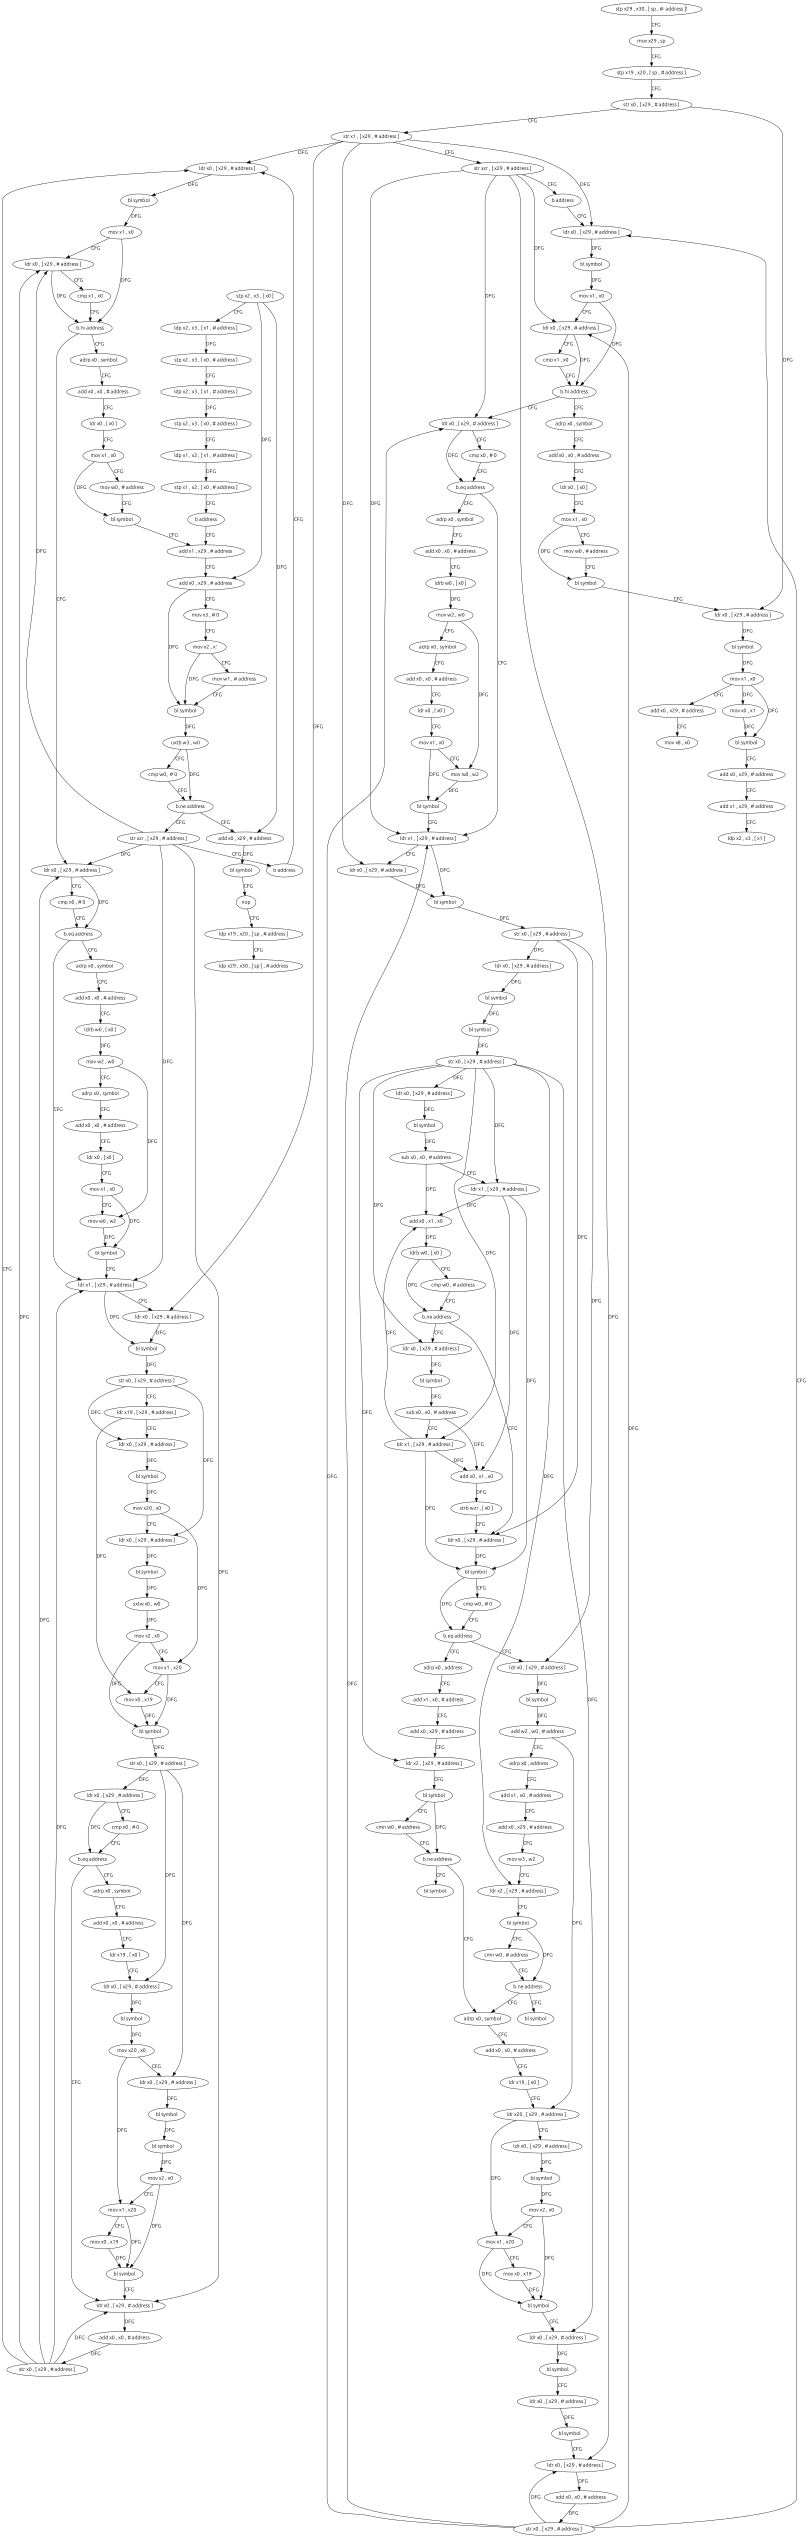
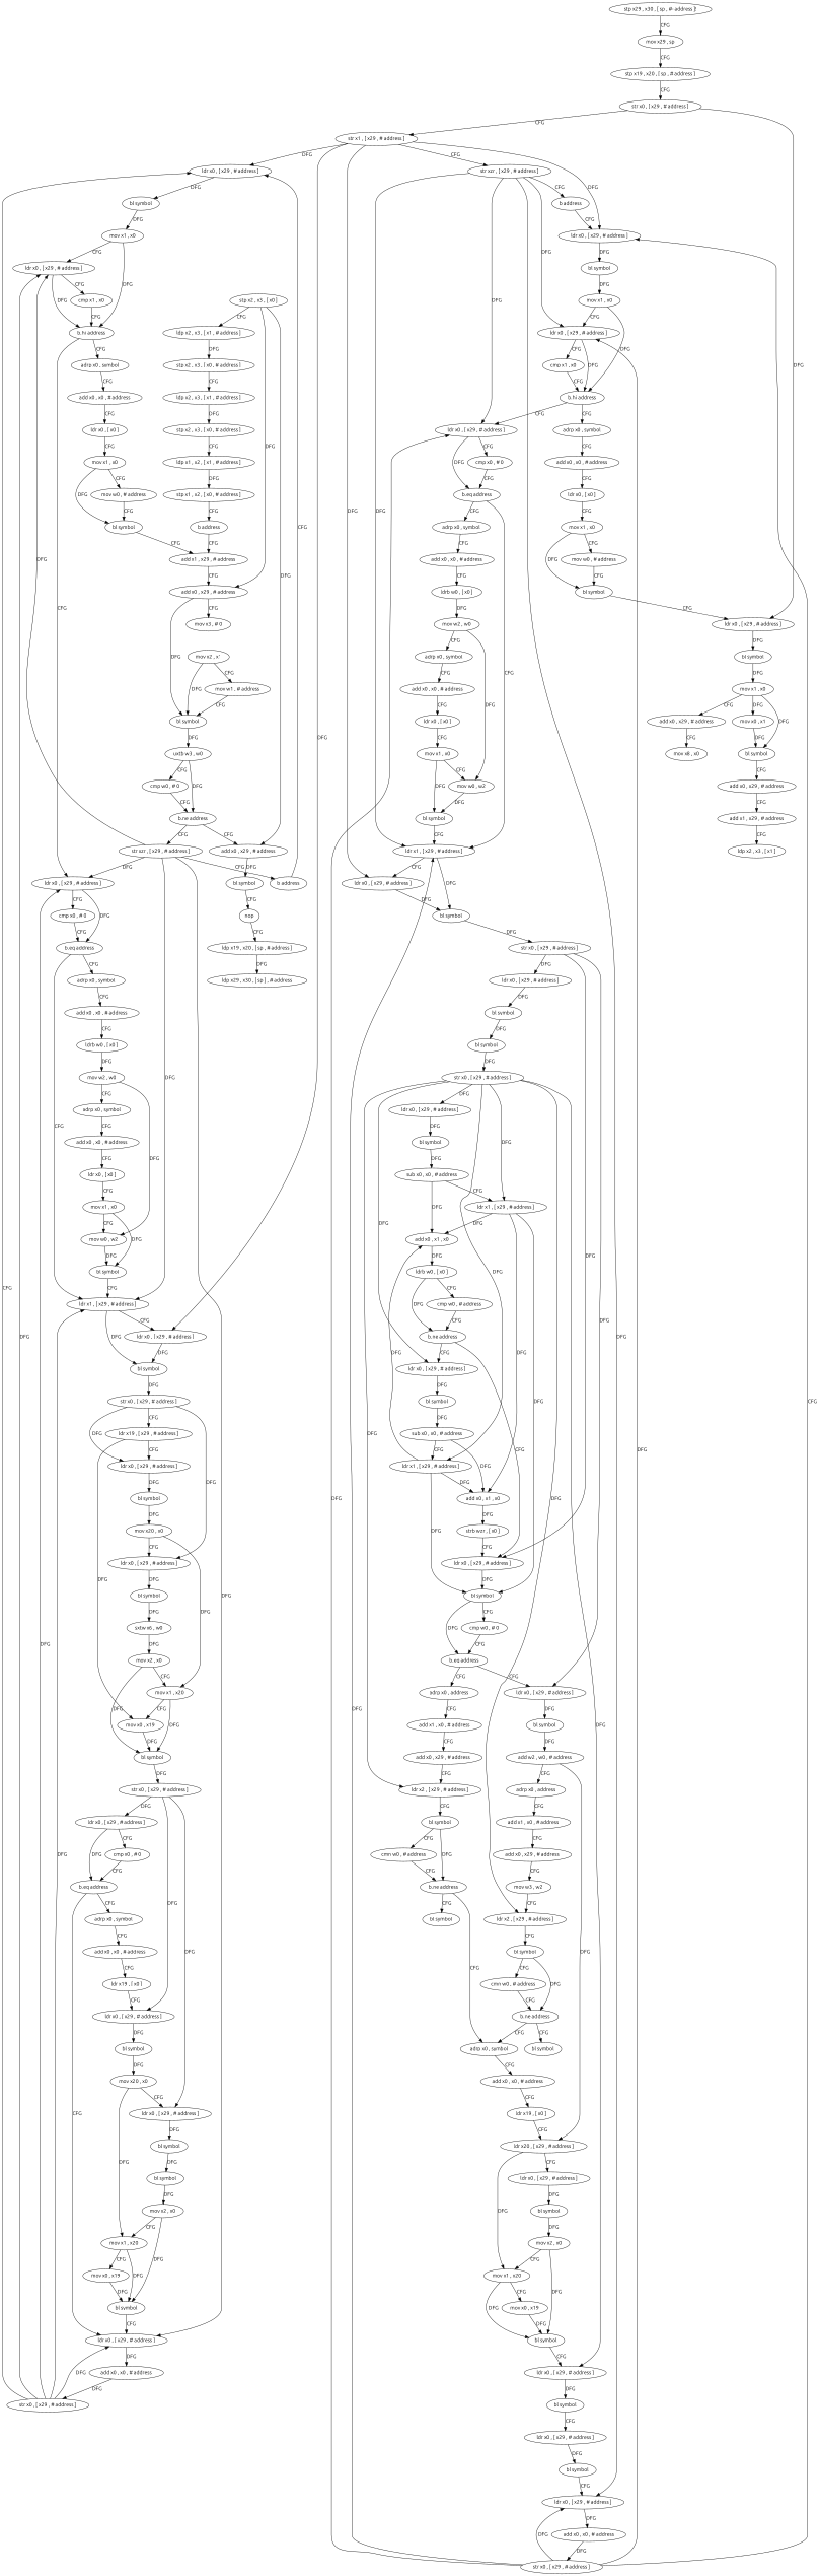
  digraph {
    fontname=Ubuntu
    node [fontname=Ubuntu]
    edge [fontname=Ubuntu]
    n1 [label="stp x29 , x30 , [ sp , #- address ]!"]
    n2 [label="mov x29 , sp"]
    n3 [label="stp x19 , x20 , [ sp , # address ]"]
    n4 [label="str x0 , [ x29 , # address ]"]
    n5 [label="str x1 , [ x29 , # address ]"]
    n6 [label="ldr x0 , [ x29 , # address ]"]
    n7 [label="str xzr , [ x29 , # address ]"]
    n8 [label="ldr x0 , [ x29 , # address ]"]
    n9 [label="ldr x0 , [ x29 , # address ]"]
    n10 [label="ldr x0 , [ x29 , # address ]"]
    n11 [label="ldr x0 , [ x29 , # address ]"]
    n12 [label="bl symbol"]
    n13 [label="b address"]
    n14 [label="ldr x0 , [ x29 , # address ]"]
    n15 [label="ldr x0 , [ x29 , # address ]"]
    n16 [label="ldr x1 , [ x29 , # address ]"]
    n17 [label="ldr x0 , [ x29 , # address ]"]
    n18 [label="bl symbol"]
    n19 [label="bl symbol"]
    n20 [label="bl symbol"]
    n21 [label="bl symbol"]
    n22 [label="b.hi address"]
    n23 [label="cmp x1 , x0"]
    n24 [label="cmp x0 , # 0"]
    n25 [label="b.eq address"]
    n26 [label="add x0 , x0 , # address"]
    n27 [label="mov x1 , x0"]
    n28 [label="adrp x0 , symbol"]
    n29 [label="add x0 , x0 , # address"]
    n30 [label="adrp x0 , symbol"]
    n31 [label="ldr x0 , [ x0 ]"]
    n32 [label="add x0 , x0 , # address"]
    n33 [label="str x0 , [ x29 , # address ]"]
    n34 [label="ldrb w0 , [ x0 ]"]
    n35 [label="mov x1 , x0"]
    n36 [label="mov w0 , # address"]
    n37 [label="bl symbol"]
    n38 [label="mov x1 , x0"]
    n39 [label="add x0 , x29 , # address"]
    n40 [label="mov x0 , x1"]
    n41 [label="bl symbol"]
    n42 [label="mov x8 , x0"]
    n43 [label="add x0 , x29 , # address"]
    n44 [label="add x1 , x29 , # address"]
    n45 [label="ldp x2 , x3 , [ x1 ]"]
    n46 [label="stp x2 , x3 , [ x0 ]"]
    n47 [label="ldp x2 , x3 , [ x1 , # address ]"]
    n48 [label="add x0 , x29 , # address"]
    n49 [label="add x0 , x29 , # address"]
    n50 [label="stp x2 , x3 , [ x0 , # address ]"]
    n51 [label="mov x3 , # 0"]
    n52 [label="bl symbol"]
    n53 [label="bl symbol"]
    n54 [label="ldp x2 , x3 , [ x1 , # address ]"]
    n55 [label="stp x2 , x3 , [ x0 , # address ]"]
    n56 [label="ldp x1 , x2 , [ x1 , # address ]"]
    n57 [label="stp x1 , x2 , [ x0 , # address ]"]
    n58 [label="b address"]
    n59 [label="add x1 , x29 , # address"]
    n60 [label="ldr x0 , [ x29 , # address ]"]
    n61 [label="ldr x0 , [ x29 , # address ]"]
    n62 [label="ldr x0 , [ x29 , # address ]"]
    n63 [label="bl symbol"]
    n64 [label="bl symbol"]
    n65 [label="bl symbol"]
    n66 [label="bl symbol"]
    n67 [label="str x0 , [ x29 , # address ]"]
    n68 [label="ldr x0 , [ x29 , # address ]"]
    n69 [label="ldr x1 , [ x29 , # address ]"]
    n70 [label="ldr x0 , [ x29 , # address ]"]
    n71 [label="ldr x1 , [ x29 , # address ]"]
    n72 [label="ldr x2 , [ x29 , # address ]"]
    n73 [label="ldr x2 , [ x29 , # address ]"]
    n74 [label="ldr x0 , [ x29 , # address ]"]
    n75 [label="bl symbol"]
    n76 [label="add x0 , x1 , x0"]
    n77 [label="add x0 , x1 , x0"]
    n78 [label="bl symbol"]
    n79 [label="bl symbol"]
    n80 [label="bl symbol"]
    n81 [label="bl symbol"]
    n82 [label="sub x0 , x0 , # address"]
    n83 [label="ldrb w0 , [ x0 ]"]
    n84 [label="cmp w0 , # 0"]
    n85 [label="b.eq address"]
    n86 [label="strb wzr , [ x0 ]"]
    n87 [label="cmp w0 , # address"]
    n88 [label="b.ne address"]
    n89 [label="sub x0 , x0 , # address"]
    n90 [label="mov w2 , w0"]
    n91 [label="adrp x0 , symbol"]
    n92 [label="mov w0 , w2"]
    n93 [label="add x0 , x0 , # address"]
    n94 [label="bl symbol"]
    n95 [label="ldr x0 , [ x0 ]"]
    n96 [label="mov x1 , x0"]
    n97 [label="mov x2 , x1"]
    n98 [label="uxtb w3 , w0"]
    n99 [label="mov w1 , # address"]
    n100 [label="cmp w0 , # 0"]
    n101 [label="b.ne address"]
    n102 [label="str xzr , [ x29 , # address ]"]
    n103 [label="b address"]
    n104 [label="ldr x0 , [ x29 , # address ]"]
    n105 [label="ldr x0 , [ x29 , # address ]"]
    n106 [label="ldr x1 , [ x29 , # address ]"]
    n107 [label="ldr x0 , [ x29 , # address ]"]
    n108 [label="b.hi address"]
    n109 [label="cmp x1 , x0"]
    n110 [label="cmp x0 , # 0"]
    n111 [label="b.eq address"]
    n112 [label="add x0 , x0 , # address"]
    n113 [label=nop]
    n114 [label="adrp x0 , address"]
    n115 [label="add x1 , x0 , # address"]
    n116 [label="add x0 , x29 , # address"]
    n117 [label="add w2 , w0 , # address"]
    n118 [label="mov x1 , x0"]
    n119 [label="ldp x19 , x20 , [ sp , # address ]"]
    n120 [label="ldp x29 , x30 , [ sp ] , # address"]
    n121 [label="cmn w0 , # address"]
    n122 [label="b.ne address"]
    n123 [label="adrp x0 , symbol"]
    n124 [label="bl symbol"]
    n125 [label="add x0 , x0 , # address"]
    n126 [label="ldr x19 , [ x0 ]"]
    n127 [label="adrp x0 , address"]
    n128 [label="ldr x20 , [ x29 , # address ]"]
    n129 [label="add x1 , x0 , # address"]
    n130 [label="mov w3 , w2"]
    n131 [label="add x0 , x29 , # address"]
    n132 [label="cmn w0 , # address"]
    n133 [label="b.ne address"]
    n134 [label="bl symbol"]
    n135 [label="adrp x0 , symbol"]
    n136 [label="add x0 , x0 , # address"]
    n137 [label="adrp x0 , symbol"]
    n138 [label="ldr x0 , [ x0 ]"]
    n139 [label="ldr x0 , [ x29 , # address ]"]
    n140 [label="mov x1 , x20"]
    n141 [label="bl symbol"]
    n142 [label="bl symbol"]
    n143 [label="mov x0 , x19"]
    n144 [label="mov x2 , x0"]
    n145 [label="ldr x0 , [ x29 , # address ]"]
    n146 [label="bl symbol"]
    n147 [label="str x0 , [ x29 , # address ]"]
    n148 [label="add x0 , x0 , # address"]
    n149 [label="str x0 , [ x29 , # address ]"]
    n150 [label="ldrb w0 , [ x0 ]"]
    n151 [label="mov x1 , x0"]
    n152 [label="mov w0 , # address"]
    n153 [label="bl symbol"]
    n154 [label="ldr x19 , [ x29 , # address ]"]
    n155 [label="ldr x0 , [ x29 , # address ]"]
    n156 [label="ldr x0 , [ x29 , # address ]"]
    n157 [label="mov x0 , x19"]
    n158 [label="bl symbol"]
    n159 [label="bl symbol"]
    n160 [label="bl symbol"]
    n161 [label="mov x20 , x0"]
    n162 [label="mov x1 , x20"]
-   n163 [label="sxtw x0 , w0"]
+   n163 [label="sxtw x6 , w0"]
    n164 [label="mov x2 , x0"]
    n165 [label="str x0 , [ x29 , # address ]"]
    n166 [label="ldr x0 , [ x29 , # address ]"]
    n167 [label="ldr x0 , [ x29 , # address ]"]
    n168 [label="ldr x0 , [ x29 , # address ]"]
    n169 [label="cmp x0 , # 0"]
    n170 [label="b.eq address"]
    n171 [label="bl symbol"]
    n172 [label="bl symbol"]
    n173 [label="adrp x0 , symbol"]
    n174 [label="add x0 , x0 , # address"]
    n175 [label="str x0 , [ x29 , # address ]"]
    n176 [label="ldr x19 , [ x0 ]"]
    n177 [label="mov w2 , w0"]
    n178 [label="adrp x0 , symbol"]
    n179 [label="mov w0 , w2"]
    n180 [label="add x0 , x0 , # address"]
    n181 [label="bl symbol"]
    n182 [label="ldr x0 , [ x0 ]"]
    n183 [label="mov x1 , x0"]
    n184 [label="mov x20 , x0"]
    n185 [label="mov x1 , x20"]
    n186 [label="bl symbol"]
    n187 [label="mov x0 , x19"]
    n188 [label="bl symbol"]
    n189 [label="mov x2 , x0"]
    n1 -> n2 [label=CFG]
    n2 -> n3 [label=CFG]
    n3 -> n4 [label=CFG]
    n4 -> n5 [label=CFG]
    n4 -> n6 [label=DFG]
    n5 -> n7 [label=CFG]
    n5 -> n8 [label=DFG]
    n5 -> n9 [label=DFG]
    n5 -> n10 [label=DFG]
    n5 -> n11 [label=DFG]
    n6 -> n12 [label=DFG]
    n7 -> n13 [label=CFG]
    n7 -> n14 [label=DFG]
    n7 -> n15 [label=DFG]
    n7 -> n16 [label=DFG]
    n7 -> n17 [label=DFG]
    n8 -> n18 [label=DFG]
    n9 -> n19 [label=DFG]
    n10 -> n20 [label=DFG]
    n11 -> n21 [label=DFG]
    n12 -> n38 [label=DFG]
    n13 -> n8 [label=CFG]
    n14 -> n22 [label=DFG]
    n14 -> n23 [label=CFG]
    n15 -> n24 [label=CFG]
    n15 -> n25 [label=DFG]
    n16 -> n9 [label=CFG]
    n16 -> n19 [label=DFG]
    n17 -> n26 [label=DFG]
    n18 -> n27 [label=DFG]
    n19 -> n33 [label=DFG]
    n20 -> n118 [label=DFG]
    n21 -> n149 [label=DFG]
    n22 -> n15 [label=CFG]
    n22 -> n28 [label=CFG]
    n23 -> n22 [label=CFG]
    n24 -> n25 [label=CFG]
    n25 -> n16 [label=CFG]
    n25 -> n30 [label=CFG]
    n26 -> n147 [label=DFG]
    n27 -> n14 [label=CFG]
    n27 -> n22 [label=DFG]
    n28 -> n29 [label=CFG]
    n29 -> n31 [label=CFG]
    n30 -> n32 [label=CFG]
    n31 -> n35 [label=CFG]
    n32 -> n34 [label=CFG]
    n33 -> n60 [label=DFG]
    n33 -> n61 [label=DFG]
    n33 -> n62 [label=DFG]
    n34 -> n90 [label=DFG]
    n35 -> n36 [label=CFG]
    n35 -> n37 [label=DFG]
    n36 -> n37 [label=CFG]
    n37 -> n6 [label=CFG]
    n38 -> n39 [label=CFG]
    n38 -> n40 [label=DFG]
    n38 -> n41 [label=DFG]
    n39 -> n42 [label=CFG]
    n40 -> n41 [label=DFG]
    n41 -> n43 [label=CFG]
    n43 -> n44 [label=CFG]
    n44 -> n45 [label=CFG]
    n46 -> n47 [label=CFG]
    n46 -> n48 [label=DFG]
    n46 -> n49 [label=DFG]
    n47 -> n50 [label=DFG]
    n48 -> n51 [label=CFG]
    n48 -> n52 [label=DFG]
    n49 -> n53 [label=DFG]
    n50 -> n54 [label=CFG]
-   n51 -> n97 [label=CFG]
    n52 -> n98 [label=DFG]
    n53 -> n113 [label=CFG]
    n54 -> n55 [label=DFG]
    n55 -> n56 [label=CFG]
    n56 -> n57 [label=DFG]
    n57 -> n58 [label=CFG]
    n58 -> n59 [label=CFG]
    n59 -> n48 [label=CFG]
    n60 -> n63 [label=DFG]
    n61 -> n64 [label=DFG]
    n62 -> n65 [label=DFG]
    n63 -> n66 [label=DFG]
    n64 -> n84 [label=CFG]
    n64 -> n85 [label=DFG]
    n65 -> n117 [label=DFG]
    n66 -> n67 [label=DFG]
    n67 -> n68 [label=DFG]
    n67 -> n69 [label=DFG]
    n67 -> n70 [label=DFG]
    n67 -> n71 [label=DFG]
    n67 -> n72 [label=DFG]
    n67 -> n73 [label=DFG]
    n67 -> n74 [label=DFG]
    n68 -> n75 [label=DFG]
    n69 -> n64 [label=DFG]
    n69 -> n76 [label=DFG]
    n69 -> n77 [label=DFG]
    n70 -> n78 [label=DFG]
    n71 -> n64 [label=DFG]
    n71 -> n76 [label=DFG]
    n71 -> n77 [label=DFG]
    n72 -> n79 [label=CFG]
    n73 -> n80 [label=CFG]
    n74 -> n81 [label=DFG]
    n75 -> n82 [label=DFG]
    n76 -> n83 [label=DFG]
    n77 -> n86 [label=DFG]
    n78 -> n89 [label=DFG]
    n79 -> n121 [label=CFG]
    n79 -> n122 [label=DFG]
    n80 -> n132 [label=CFG]
    n80 -> n133 [label=DFG]
    n81 -> n145 [label=CFG]
    n82 -> n69 [label=CFG]
    n82 -> n76 [label=DFG]
    n83 -> n87 [label=CFG]
    n83 -> n88 [label=DFG]
    n84 -> n85 [label=CFG]
    n85 -> n62 [label=CFG]
    n85 -> n114 [label=CFG]
    n86 -> n61 [label=CFG]
    n87 -> n88 [label=CFG]
    n88 -> n61 [label=CFG]
    n88 -> n70 [label=CFG]
    n89 -> n71 [label=CFG]
    n89 -> n77 [label=DFG]
    n90 -> n91 [label=CFG]
    n90 -> n92 [label=DFG]
    n91 -> n93 [label=CFG]
    n92 -> n94 [label=DFG]
    n93 -> n95 [label=CFG]
    n94 -> n16 [label=CFG]
    n95 -> n96 [label=CFG]
    n96 -> n92 [label=CFG]
    n96 -> n94 [label=DFG]
    n97 -> n52 [label=DFG]
    n97 -> n99 [label=CFG]
    n98 -> n100 [label=CFG]
    n98 -> n101 [label=DFG]
    n99 -> n52 [label=CFG]
    n100 -> n101 [label=CFG]
    n101 -> n49 [label=CFG]
    n101 -> n102 [label=CFG]
    n102 -> n103 [label=CFG]
    n102 -> n104 [label=DFG]
    n102 -> n105 [label=DFG]
    n102 -> n106 [label=DFG]
    n102 -> n107 [label=DFG]
    n103 -> n10 [label=CFG]
    n104 -> n108 [label=DFG]
    n104 -> n109 [label=CFG]
    n105 -> n110 [label=CFG]
    n105 -> n111 [label=DFG]
    n106 -> n11 [label=CFG]
    n106 -> n21 [label=DFG]
    n107 -> n112 [label=DFG]
    n108 -> n105 [label=CFG]
    n108 -> n135 [label=CFG]
    n109 -> n108 [label=CFG]
    n110 -> n111 [label=CFG]
    n111 -> n106 [label=CFG]
    n111 -> n137 [label=CFG]
    n112 -> n175 [label=DFG]
    n113 -> n119 [label=CFG]
    n114 -> n115 [label=CFG]
    n115 -> n116 [label=CFG]
    n116 -> n72 [label=CFG]
    n117 -> n127 [label=CFG]
    n117 -> n128 [label=DFG]
    n118 -> n104 [label=CFG]
    n118 -> n108 [label=DFG]
-   n119 -> n120 [label=CFG]
+   n119 -> n120 [label=DFG]
    n121 -> n122 [label=CFG]
    n122 -> n123 [label=CFG]
    n122 -> n124 [label=CFG]
    n123 -> n125 [label=CFG]
    n125 -> n126 [label=CFG]
    n126 -> n128 [label=CFG]
    n127 -> n129 [label=CFG]
    n128 -> n139 [label=CFG]
    n128 -> n140 [label=DFG]
    n129 -> n131 [label=CFG]
    n130 -> n73 [label=CFG]
    n131 -> n130 [label=CFG]
    n132 -> n133 [label=CFG]
    n133 -> n123 [label=CFG]
    n133 -> n134 [label=CFG]
    n135 -> n136 [label=CFG]
    n136 -> n138 [label=CFG]
    n137 -> n148 [label=CFG]
    n138 -> n151 [label=CFG]
    n139 -> n141 [label=DFG]
    n140 -> n142 [label=DFG]
    n140 -> n143 [label=CFG]
    n141 -> n144 [label=DFG]
    n142 -> n74 [label=CFG]
    n143 -> n142 [label=DFG]
    n144 -> n140 [label=CFG]
    n144 -> n142 [label=DFG]
    n145 -> n146 [label=DFG]
    n146 -> n17 [label=CFG]
    n147 -> n8 [label=CFG]
    n147 -> n14 [label=DFG]
    n147 -> n15 [label=DFG]
    n147 -> n16 [label=DFG]
    n147 -> n17 [label=DFG]
    n148 -> n150 [label=CFG]
    n149 -> n154 [label=CFG]
    n149 -> n155 [label=DFG]
    n149 -> n156 [label=DFG]
    n150 -> n177 [label=DFG]
    n151 -> n152 [label=CFG]
    n151 -> n153 [label=DFG]
    n152 -> n153 [label=CFG]
    n153 -> n59 [label=CFG]
    n154 -> n155 [label=CFG]
    n154 -> n157 [label=DFG]
    n155 -> n158 [label=DFG]
    n156 -> n159 [label=DFG]
    n157 -> n160 [label=DFG]
    n158 -> n161 [label=DFG]
    n159 -> n163 [label=DFG]
    n160 -> n165 [label=DFG]
    n161 -> n156 [label=CFG]
    n161 -> n162 [label=DFG]
    n162 -> n157 [label=CFG]
    n162 -> n160 [label=DFG]
    n163 -> n164 [label=DFG]
    n164 -> n160 [label=DFG]
    n164 -> n162 [label=CFG]
    n165 -> n166 [label=DFG]
    n165 -> n167 [label=DFG]
    n165 -> n168 [label=DFG]
    n166 -> n169 [label=CFG]
    n166 -> n170 [label=DFG]
    n167 -> n171 [label=DFG]
    n168 -> n172 [label=DFG]
    n169 -> n170 [label=CFG]
    n170 -> n107 [label=CFG]
    n170 -> n173 [label=CFG]
    n171 -> n184 [label=DFG]
    n172 -> n188 [label=DFG]
    n173 -> n174 [label=CFG]
    n174 -> n176 [label=CFG]
    n175 -> n10 [label=CFG]
    n175 -> n104 [label=DFG]
    n175 -> n105 [label=DFG]
    n175 -> n106 [label=DFG]
    n175 -> n107 [label=DFG]
    n176 -> n167 [label=CFG]
    n177 -> n178 [label=CFG]
    n177 -> n179 [label=DFG]
    n178 -> n180 [label=CFG]
    n179 -> n181 [label=DFG]
    n180 -> n182 [label=CFG]
    n181 -> n106 [label=CFG]
    n182 -> n183 [label=CFG]
    n183 -> n179 [label=CFG]
    n183 -> n181 [label=DFG]
    n184 -> n168 [label=CFG]
    n184 -> n185 [label=DFG]
    n185 -> n186 [label=DFG]
    n185 -> n187 [label=CFG]
    n186 -> n107 [label=CFG]
    n187 -> n186 [label=DFG]
    n188 -> n189 [label=DFG]
    n189 -> n185 [label=CFG]
    n189 -> n186 [label=DFG]
  }
